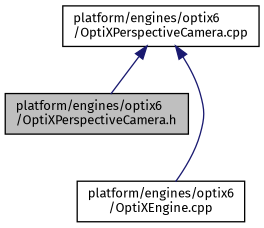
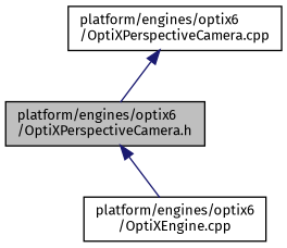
  digraph {
    fontname="Fira Sans"
    node [color=black fillcolor=white fontname="Fira Sans" fontsize=10 shape=record style=filled]
    edge [color=midnightblue dir=back fontname="Fira Sans" fontsize=10 labelfontname=Helvetica labelfontsize=10 style=solid]
    n1 [fillcolor=grey75 fontcolor=black height=0.2 label="platform/engines/optix6\l/OptiXPerspectiveCamera.h" width=0.4]
    n2 [height=0.2 label="platform/engines/optix6\l/OptiXEngine.cpp" width=0.4]
    n3 [height=0.2 label="platform/engines/optix6\l/OptiXPerspectiveCamera.cpp" width=0.4]
-   n3 -> n2
+   n1 -> n2
    n3 -> n1
  }
